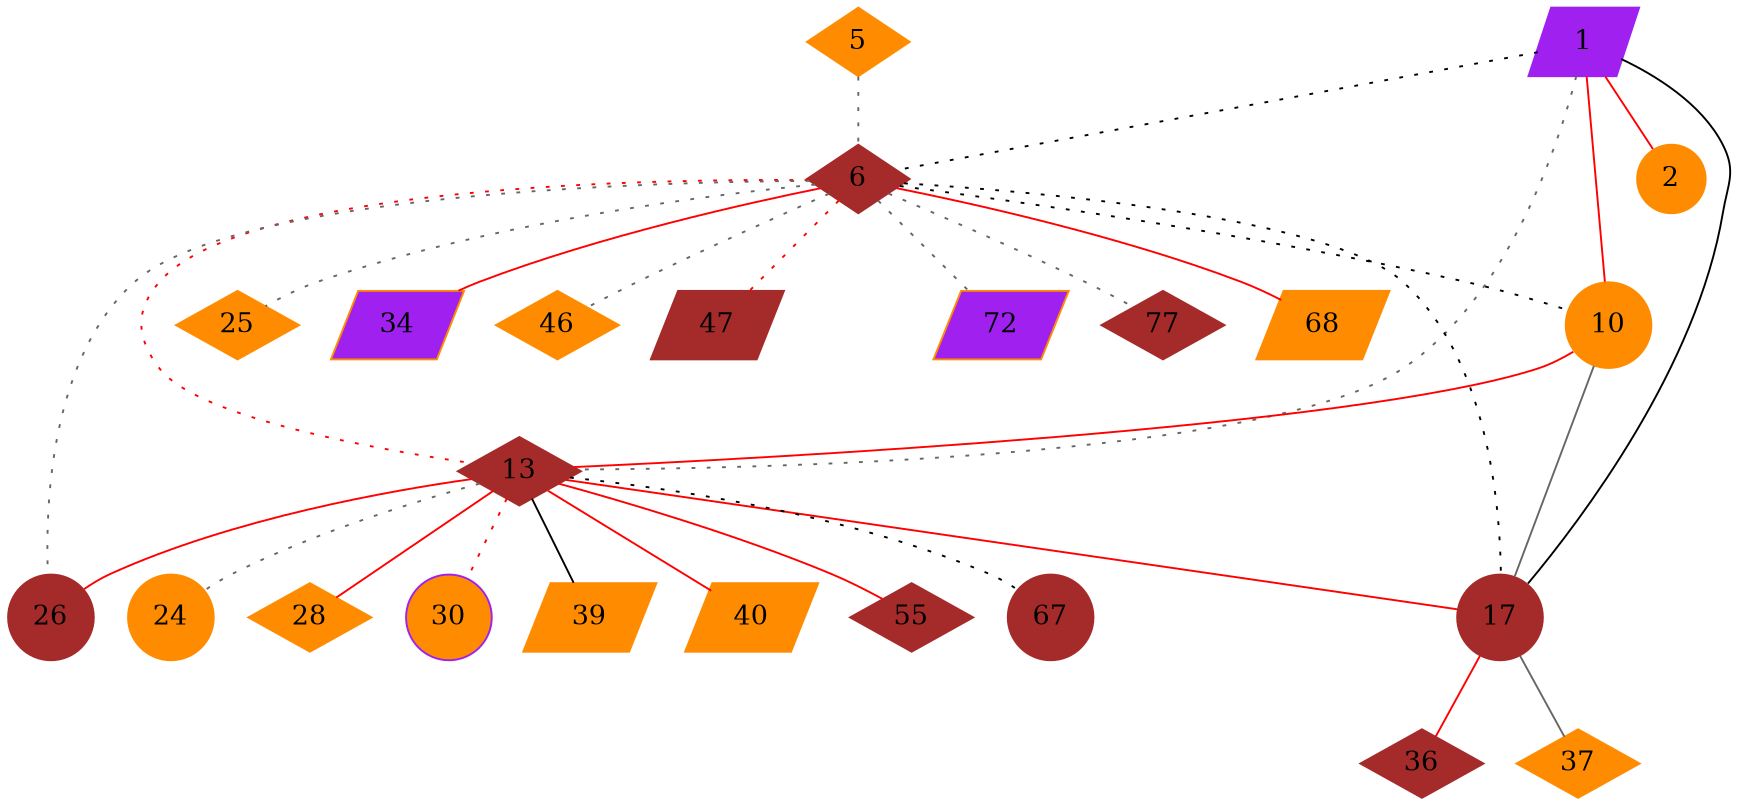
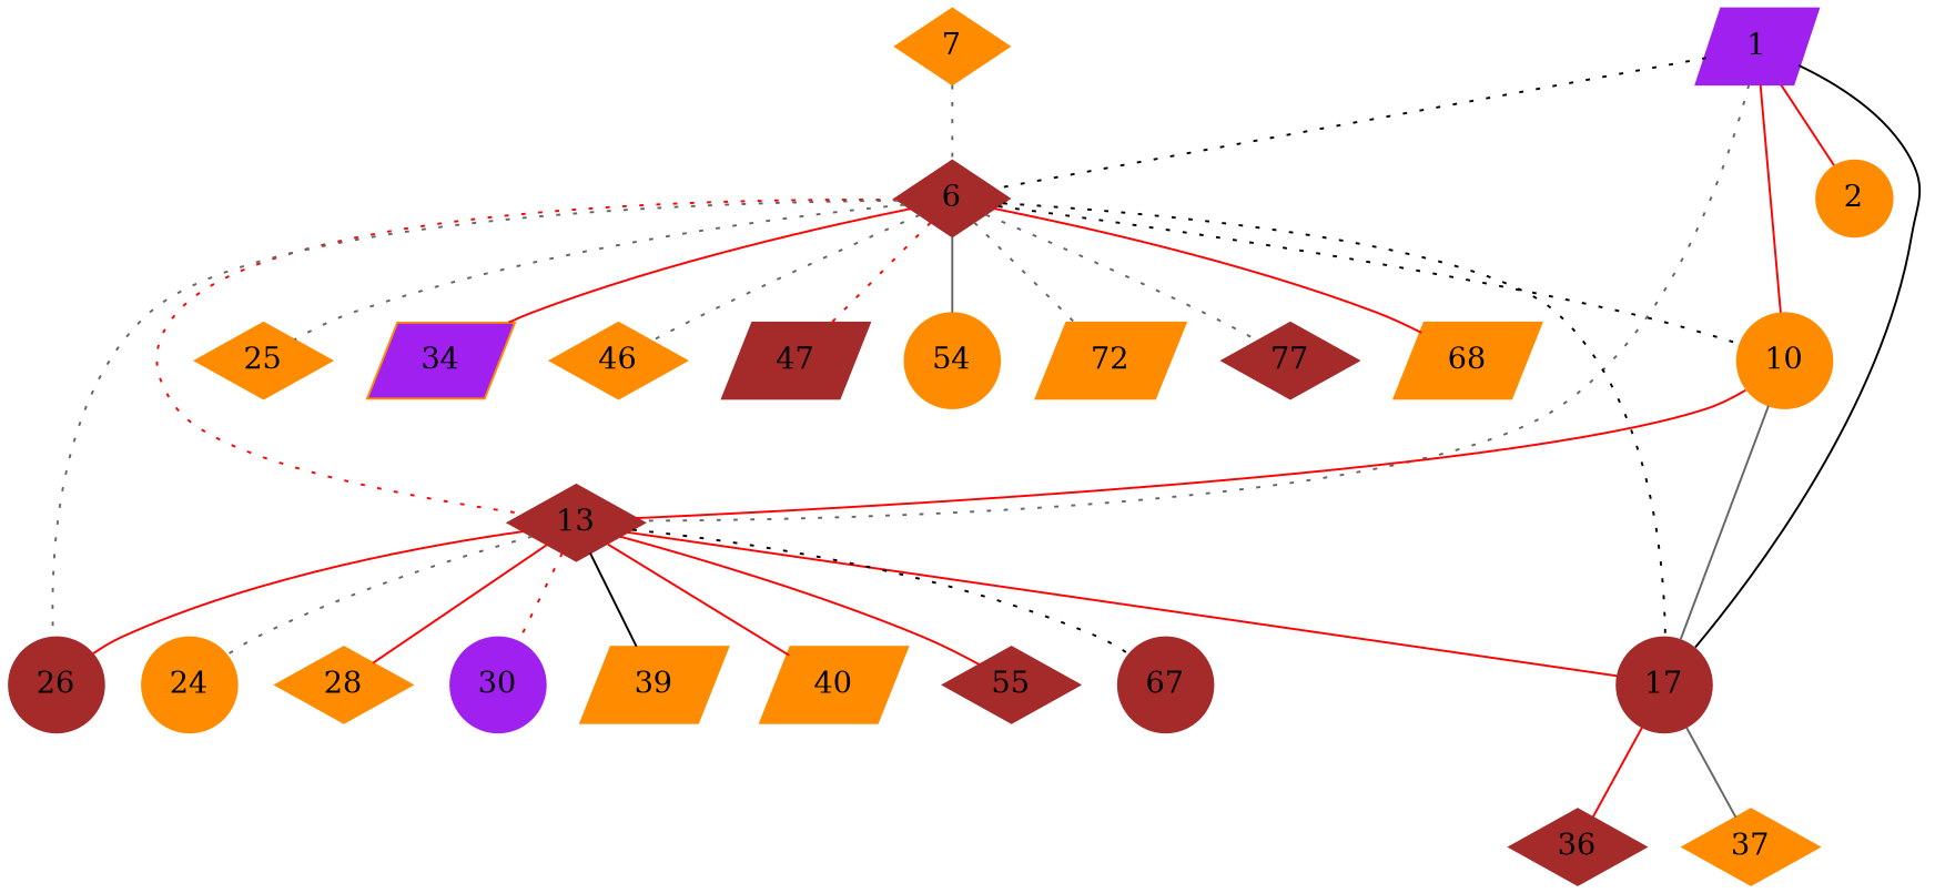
  graph {
    fontname="DejaVu Serif"
    node [color=darkorange fontname="DejaVu Serif" shape=diamond style=filled]
    edge [color=red fontname="DejaVu Serif" style=solid]
    1 [color=purple shape=parallelogram super="+3+4+38+69+70+79"]
    2 [shape=circle]
    6 [color=brown super="+32+7"]
    10 [shape=circle super="+51"]
    13 [color=brown super="+14+35+75+84"]
    17 [color=brown shape=circle super="+73+18+19"]
    25
    26 [color=brown shape=circle super="+81"]
    34 [fillcolor=purple shape=parallelogram super="+68+41+48"]
    46
    47 [color=brown shape=parallelogram]
-   72 [shape=parallelogram fillcolor=purple]
+   54 [shape=circle]
+   72 [shape=parallelogram]
    77 [color=brown]
    n15 [label=68 shape=parallelogram]
    24 [shape=circle]
    28
-   30 [color=purple shape=circle super="+63+62" fillcolor=darkorange]
+   30 [color=purple shape=circle super="+63+62"]
    39 [shape=parallelogram super="+59"]
    40 [shape=parallelogram super="+43"]
    55 [color=brown]
    67 [color=brown shape=circle]
    36 [color=brown]
    37
-   5
+   5 [label=7]
    1 -- 2 [weight=3]
    1 -- 6 [color=black style=dotted weight=2]
    1 -- 10
    1 -- 13 [color=gray40 style=dotted weight=2]
    1 -- 17 [color=black]
    6 -- 10 [color=black style=dotted weight=3]
    6 -- 13 [style=dotted weight=4]
    6 -- 17 [color=black style=dotted]
    6 -- 25 [color=gray40 style=dotted]
    6 -- 26 [color=gray40 style=dotted]
    6 -- 34
    6 -- 46 [color=gray40 style=dotted]
    6 -- 47 [style=dotted]
+   6 -- 54 [color=gray40]
    6 -- 72 [color=gray40 style=dotted]
    6 -- 77 [color=gray40 style=dotted]
    6 -- n15
    10 -- 13
    10 -- 17 [color=gray40]
    13 -- 17
    13 -- 26
    13 -- 24 [color=gray40 style=dotted]
    13 -- 28
    13 -- 30 [style=dotted]
    13 -- 39 [color=black]
    13 -- 40
    13 -- 55
    13 -- 67 [color=black style=dotted]
    17 -- 36
    17 -- 37 [color=gray40]
    5 -- 6 [color=gray40 style=dotted weight=3]
  }
